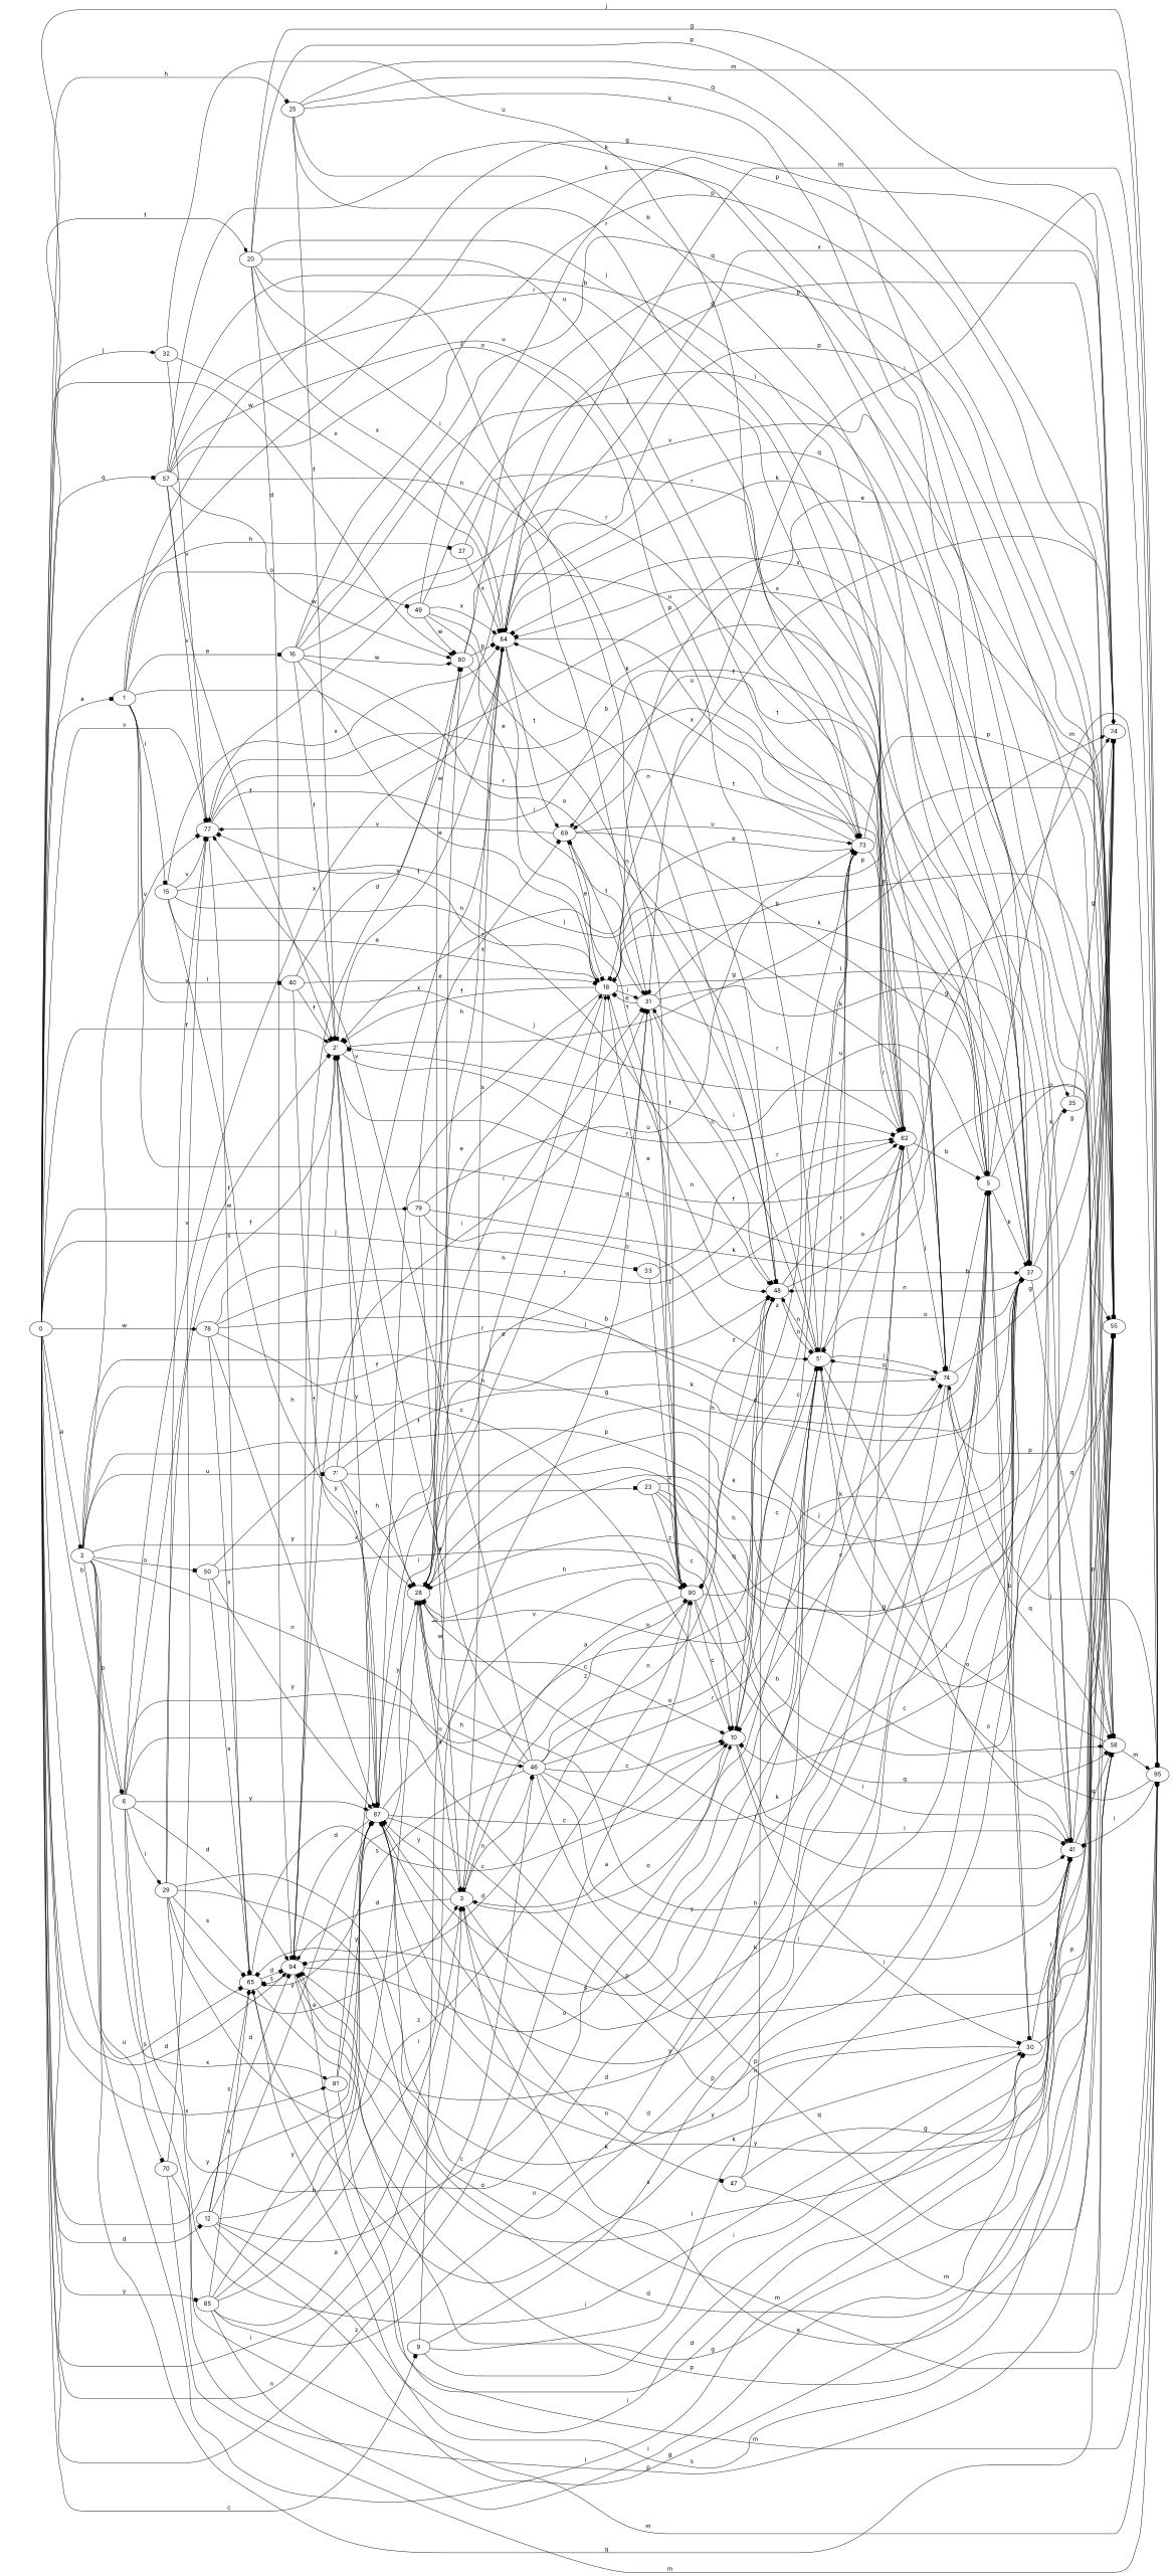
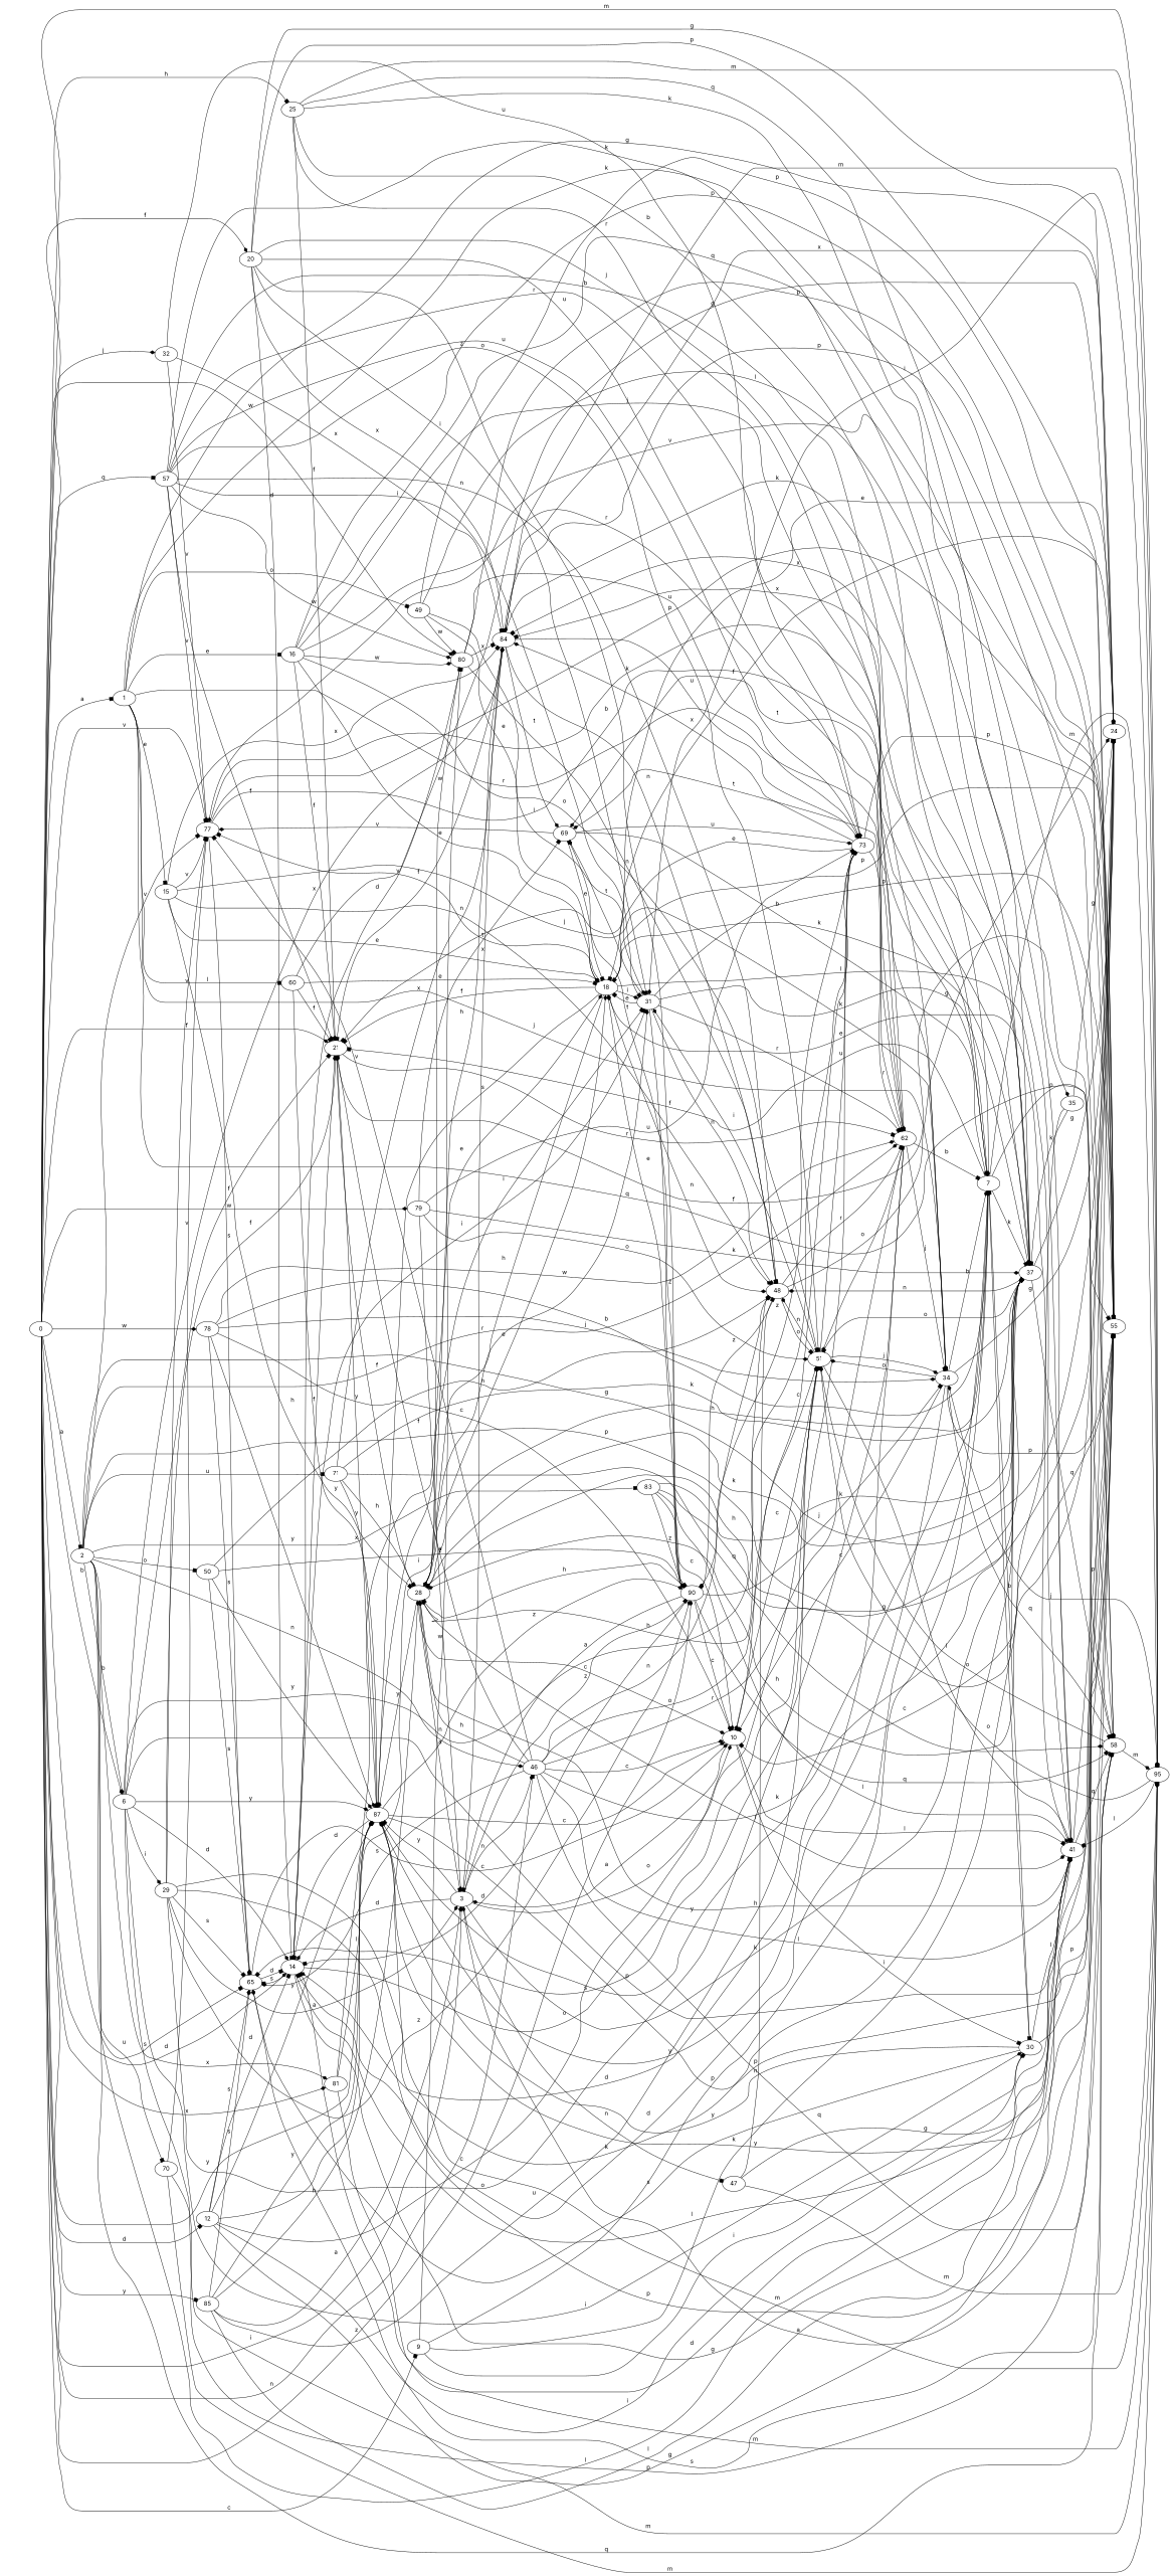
  strict digraph {
    fontname=Inter
    rankdir=LR
    node [fontname=Inter]
    edge [arrowhead=box fontname=Inter]
    0
    1
    2
    3
    6
    9
    12
-   14 [label=94]
+   14
    20
    21
    25
-   27
    32
-   33
    n15 [label=95]
    46
    57
    65
    77
    78
    79
    80
    81
    85
    87
    90
    15
    16
    24
-   34 [label=74]
+   34
    35
-   40
+   40 [label=60]
    49
    58
    62
    41
    50
    55
    70
    71
-   83 [label=23]
+   83
    37
    47
    51
    84
    29
    30
    48
-   7 [label=5]
+   7
    10
    31
    73
    28
    69
    18
    0 -> 1 [label=a]
    0 -> 2 [label=a]
    0 -> 3 [arrowhead=diamond label=i]
    0 -> 6 [arrowhead=diamond label=b]
    0 -> 9 [label=c]
    0 -> 12 [label=d]
    0 -> 14 [arrowhead=diamond label=d]
    0 -> 20 [arrowhead=diamond label=f]
    0 -> 21 [arrowhead=diamond label=f]
    0 -> 25 [label=h]
-   0 -> 27 [label=h]
    0 -> 32 [arrowhead=diamond label=j]
-   0 -> 33 [label=j]
-   0 -> n15 [label=j]
-   0 -> 46 [arrowhead=diamond label=n]
+   0 -> n15 [label=m]
+   0 -> 46 [label=n]
    0 -> 57 [label=q]
    0 -> 65 [label=s]
    0 -> 77 [label=v]
    0 -> 78 [arrowhead=diamond label=w]
    0 -> 79 [arrowhead=diamond label=w]
    0 -> 80 [arrowhead=diamond label=w]
    0 -> 81 [arrowhead=diamond label=x]
    0 -> 85 [label=y]
    0 -> 87 [arrowhead=diamond label=y]
    0 -> 90 [arrowhead=diamond label=z]
-   1 -> 15 [label=l]
+   1 -> 15 [label=e]
    1 -> 16 [label=e]
    1 -> 24 [arrowhead=diamond label=g]
    1 -> 34 [arrowhead=diamond label=j]
    1 -> 35 [arrowhead=diamond label=k]
    1 -> 40 [label=l]
    1 -> 49 [label=o]
    1 -> 58 [label=q]
    1 -> 62 [label=r]
    2 -> 6 [arrowhead=diamond label=b]
    2 -> 46 [arrowhead=diamond label=n]
    2 -> 77 [label=v]
    2 -> 81 [arrowhead=diamond label=x]
    2 -> 24 [arrowhead=diamond label=g]
    2 -> 58 [arrowhead=diamond label=q]
    2 -> 62 [arrowhead=diamond label=r]
    2 -> 41 [label=l]
    2 -> 50 [label=o]
    2 -> 55 [label=p]
    2 -> 70 [label=u]
    2 -> 71 [label=u]
    2 -> 83 [label=x]
    3 -> 14 [arrowhead=diamond label=d]
    3 -> 46 [arrowhead=diamond label=n]
    3 -> 87 [label=y]
    3 -> 90 [label=z]
    3 -> 37 [label=k]
    3 -> 47 [label=n]
    3 -> 51 [label=o]
    3 -> 84 [arrowhead=diamond label=x]
    6 -> 14 [arrowhead=diamond label=d]
    6 -> 21 [label=f]
    6 -> n15 [label=m]
    6 -> 87 [arrowhead=diamond label=y]
    6 -> 55 [arrowhead=diamond label=p]
    6 -> 84 [arrowhead=diamond label=x]
    6 -> 29 [arrowhead=diamond label=i]
    6 -> 30 [arrowhead=diamond label=i]
    6 -> 48 [arrowhead=diamond label=n]
    9 -> 80 [label=w]
    9 -> 37 [label=k]
    9 -> 30 [arrowhead=diamond label=i]
    9 -> 7 [label=p]
    12 -> 14 [label=d]
    12 -> 65 [arrowhead=diamond label=s]
    12 -> 87 [label=y]
    12 -> 24 [arrowhead=diamond label=g]
    12 -> 30 [label=i]
    12 -> 10 [arrowhead=diamond label=c]
    12 -> 31 [arrowhead=diamond label=i]
    14 -> 21 [arrowhead=diamond label=f]
    14 -> 65 [label=s]
    14 -> 24 [label=g]
    14 -> 41 [arrowhead=diamond label=l]
    14 -> 51 [arrowhead=diamond label=o]
    14 -> 31 [label=i]
    20 -> 14 [label=d]
    20 -> 90 [arrowhead=diamond label=z]
-   20 -> 24 [arrowhead=diamond label=g]
+   20 -> 24 [label=g]
    20 -> 34 [label=j]
    20 -> 55 [label=p]
    20 -> 84 [label=x]
    20 -> 31 [label=i]
    20 -> 73 [arrowhead=diamond label=u]
    21 -> 87 [label=y]
-   21 -> 24 [arrowhead=diamond label=g]
    21 -> 62 [label=r]
    25 -> 21 [arrowhead=diamond label=f]
    25 -> n15 [label=m]
    25 -> 58 [arrowhead=diamond label=q]
    25 -> 62 [arrowhead=diamond label=r]
    25 -> 37 [arrowhead=diamond label=k]
    25 -> 7 [arrowhead=diamond label=b]
-   27 -> 62 [label=r]
-   27 -> 84 [label=x]
    32 -> 77 [arrowhead=diamond label=v]
    32 -> 84 [label=x]
    32 -> 73 [arrowhead=diamond label=u]
-   33 -> 90 [label=z]
-   33 -> 62 [arrowhead=diamond label=r]
    n15 -> 34 [arrowhead=diamond label=j]
    n15 -> 41 [label=l]
    n15 -> 51 [label=o]
    n15 -> 31 [arrowhead=diamond label=i]
    46 -> 21 [label=f]
    46 -> 65 [arrowhead=diamond label=s]
-   46 -> 77 [arrowhead=diamond label=v]
+   46 -> 77 [label=v]
    46 -> 58 [label=q]
    46 -> 62 [label=r]
    46 -> 41 [label=l]
    46 -> 37 [label=k]
    46 -> 51 [arrowhead=diamond label=o]
    46 -> 48 [label=n]
    46 -> 10 [arrowhead=diamond label=c]
    46 -> 28 [arrowhead=diamond label=h]
    57 -> 21 [arrowhead=diamond label=f]
    57 -> 77 [label=v]
    57 -> 80 [arrowhead=diamond label=w]
    57 -> 62 [label=r]
    57 -> 37 [arrowhead=diamond label=k]
    57 -> 51 [label=o]
    57 -> 48 [label=n]
    57 -> 7 [arrowhead=diamond label=b]
-   85 -> 31 [label=i]
+   57 -> 31 [label=i]
    57 -> 73 [arrowhead=diamond label=u]
    65 -> 14 [label=d]
-   65 -> 55 [label=p]
    65 -> 10 [arrowhead=diamond label=c]
    77 -> 65 [arrowhead=diamond label=s]
    77 -> 55 [arrowhead=diamond label=p]
    77 -> 37 [arrowhead=diamond label=k]
    77 -> 7 [arrowhead=diamond label=b]
    78 -> 65 [arrowhead=diamond label=s]
    78 -> 87 [arrowhead=diamond label=y]
    78 -> 34 [arrowhead=diamond label=j]
-   78 -> 62 [arrowhead=diamond label=r]
+   78 -> 62 [arrowhead=diamond label=w]
    78 -> 7 [arrowhead=diamond label=b]
    78 -> 10 [arrowhead=diamond label=c]
    79 -> 3 [arrowhead=diamond label=a]
    79 -> 37 [arrowhead=diamond label=k]
    79 -> 51 [arrowhead=diamond label=o]
    79 -> 73 [label=u]
    79 -> 69 [label=t]
    80 -> 14 [arrowhead=diamond label=d]
    80 -> 55 [label=p]
-   80 -> 84 [label=p]
+   80 -> 84 [label=x]
    80 -> 48 [label=n]
    80 -> 73 [arrowhead=diamond label=u]
    81 -> n15 [arrowhead=diamond label=m]
-   81 -> 87 [label=y]
+   81 -> 87 [label=l]
    81 -> 18 [arrowhead=diamond label=e]
    85 -> 3 [arrowhead=diamond label=a]
    85 -> 65 [arrowhead=diamond label=s]
    85 -> 87 [arrowhead=diamond label=y]
    85 -> 41 [label=l]
    85 -> 73 [arrowhead=diamond label=u]
    85 -> 28 [arrowhead=diamond label=h]
    87 -> 14 [label=d]
    87 -> n15 [label=m]
-   87 -> 90 [arrowhead=diamond label=v]
+   87 -> 90 [arrowhead=diamond label=z]
    87 -> 55 [label=p]
    87 -> 10 [arrowhead=diamond label=c]
    87 -> 31 [label=i]
    90 -> 3 [label=a]
    90 -> 14 [label=d]
    90 -> 34 [label=j]
    90 -> 58 [label=q]
    90 -> 10 [label=c]
    90 -> 28 [label=h]
    90 -> 69 [label=t]
    90 -> 18 [arrowhead=diamond label=e]
    15 -> 77 [label=v]
    15 -> 34 [label=j]
    15 -> 84 [label=x]
    15 -> 48 [arrowhead=diamond label=n]
    15 -> 28 [label=h]
    15 -> 18 [arrowhead=diamond label=e]
    16 -> 21 [label=f]
    16 -> 80 [arrowhead=diamond label=w]
    16 -> 34 [label=j]
    16 -> 58 [label=q]
    16 -> 62 [label=r]
    16 -> 55 [arrowhead=diamond label=p]
    16 -> 51 [label=o]
    16 -> 18 [arrowhead=diamond label=e]
    24 -> 21 [label=f]
    24 -> 84 [arrowhead=diamond label=x]
    24 -> 28 [arrowhead=diamond label=h]
    24 -> 18 [label=e]
    34 -> 87 [arrowhead=diamond label=y]
    34 -> 24 [label=g]
    34 -> 58 [label=q]
    34 -> 55 [arrowhead=diamond label=p]
    34 -> 51 [arrowhead=diamond label=o]
    34 -> 7 [arrowhead=diamond label=b]
    34 -> 10 [label=c]
    35 -> 24 [label=g]
-   37 -> 35 [label=k]
+   35 -> 37 [label=k]
    35 -> 10 [label=c]
    40 -> 21 [label=f]
    40 -> 87 [arrowhead=diamond label=y]
    40 -> 24 [arrowhead=diamond label=g]
    40 -> 18 [label=e]
    49 -> 80 [label=w]
    49 -> 41 [arrowhead=diamond label=l]
    49 -> 55 [label=p]
-   49 -> 84 [arrowhead=diamond label=x]
    49 -> 31 [arrowhead=diamond label=i]
    49 -> 18 [arrowhead=diamond label=e]
    58 -> 21 [arrowhead=diamond label=f]
    58 -> n15 [arrowhead=diamond label=m]
    58 -> 65 [arrowhead=diamond label=s]
    58 -> 51 [arrowhead=diamond label=o]
    62 -> 14 [arrowhead=diamond label=d]
    62 -> 65 [label=s]
    62 -> 34 [label=j]
    62 -> 51 [arrowhead=diamond label=o]
    62 -> 7 [label=b]
    62 -> 69 [arrowhead=diamond label=t]
    41 -> 14 [label=d]
    41 -> 58 [label=q]
    41 -> 55 [arrowhead=diamond label=p]
    41 -> 84 [label=x]
    41 -> 28 [arrowhead=diamond label=h]
+   41 -> 18 [arrowhead=diamond label=e]
    50 -> 65 [label=s]
    50 -> 87 [arrowhead=diamond label=y]
    50 -> 90 [arrowhead=diamond label=z]
    50 -> 48 [label=n]
    55 -> 3 [arrowhead=diamond label=a]
    55 -> 77 [arrowhead=diamond label=v]
    55 -> 87 [label=y]
    70 -> n15 [label=m]
    70 -> 77 [label=v]
    70 -> 55 [label=p]
-   71 -> 87 [label=t]
+   71 -> 87 [label=y]
    71 -> 58 [arrowhead=diamond label=q]
    71 -> 37 [label=k]
    71 -> 84 [arrowhead=diamond label=x]
    71 -> 28 [label=h]
    83 -> 90 [label=z]
    83 -> 24 [label=g]
    83 -> 41 [arrowhead=diamond label=l]
    83 -> 37 [arrowhead=diamond label=k]
    83 -> 10 [arrowhead=diamond label=c]
    37 -> 24 [label=g]
    37 -> 58 [label=q]
    37 -> 51 [label=o]
    37 -> 84 [label=x]
    37 -> 48 [arrowhead=diamond label=n]
    37 -> 28 [arrowhead=diamond label=h]
    47 -> n15 [arrowhead=diamond label=m]
    47 -> 24 [arrowhead=diamond label=g]
    47 -> 48 [label=n]
    51 -> 34 [arrowhead=diamond label=j]
    51 -> 41 [arrowhead=diamond label=l]
    51 -> 48 [arrowhead=diamond label=n]
    51 -> 10 [arrowhead=diamond label=c]
    51 -> 31 [arrowhead=diamond label=i]
    51 -> 73 [label=u]
    84 -> 21 [label=f]
    84 -> n15 [label=m]
-   84 -> 58 [label=q]
    84 -> 55 [arrowhead=diamond label=p]
    84 -> 37 [label=k]
    84 -> 48 [label=n]
    84 -> 73 [arrowhead=diamond label=u]
    84 -> 28 [arrowhead=diamond label=h]
    84 -> 69 [arrowhead=diamond label=t]
    29 -> 3 [arrowhead=diamond label=a]
    29 -> 21 [label=f]
    29 -> 65 [label=s]
    29 -> 77 [label=v]
    29 -> 90 [arrowhead=diamond label=z]
-   29 -> 55 [arrowhead=diamond label=d]
+   29 -> 55 [arrowhead=diamond label=p]
    29 -> 37 [label=k]
    29 -> 51 [label=o]
    30 -> 65 [arrowhead=diamond label=s]
    30 -> 87 [arrowhead=diamond label=y]
    30 -> 41 [arrowhead=diamond label=l]
    30 -> 55 [label=p]
    30 -> 7 [label=b]
    48 -> 90 [label=z]
    48 -> 24 [arrowhead=diamond label=g]
    48 -> 62 [label=r]
    48 -> 51 [label=o]
    7 -> 14 [label=d]
    7 -> 21 [label=f]
    7 -> n15 [arrowhead=diamond label=m]
    7 -> 87 [arrowhead=diamond label=y]
    7 -> 55 [label=p]
    7 -> 37 [label=k]
    7 -> 30 [label=i]
    7 -> 28 [label=h]
    7 -> 69 [arrowhead=diamond label=t]
    10 -> 3 [arrowhead=diamond label=a]
    10 -> 41 [label=l]
    10 -> 30 [label=i]
-   10 -> 48 [label=n]
    31 -> 90 [label=z]
    31 -> 62 [label=r]
    31 -> 55 [label=p]
    31 -> 37 [arrowhead=diamond label=k]
    31 -> 48 [label=n]
    31 -> 69 [arrowhead=diamond label=t]
    31 -> 18 [label=e]
    73 -> 90 [arrowhead=diamond label=z]
    73 -> 62 [label=r]
    73 -> 55 [arrowhead=diamond label=p]
    73 -> 84 [arrowhead=diamond label=x]
    73 -> 10 [label=c]
    73 -> 28 [arrowhead=diamond label=h]
    73 -> 18 [label=e]
    28 -> 3 [label=a]
    28 -> 21 [arrowhead=diamond label=f]
    28 -> 80 [label=w]
-   87 -> 28 [arrowhead=diamond label=y]
+   28 -> 87 [arrowhead=diamond label=y]
    28 -> 41 [arrowhead=diamond label=l]
    28 -> 37 [label=k]
    28 -> 10 [arrowhead=diamond label=c]
    28 -> 18 [arrowhead=diamond label=e]
    69 -> 77 [arrowhead=diamond label=v]
    69 -> 7 [arrowhead=diamond label=b]
    69 -> 73 [arrowhead=diamond label=u]
    69 -> 18 [label=e]
    18 -> 21 [label=f]
    18 -> 77 [label=v]
    18 -> 87 [arrowhead=diamond label=s]
    18 -> 41 [label=l]
    18 -> 55 [label=p]
    18 -> 37 [arrowhead=diamond label=k]
    18 -> 48 [arrowhead=diamond label=n]
    18 -> 31 [arrowhead=diamond label=i]
    18 -> 28 [arrowhead=diamond label=h]
  }
